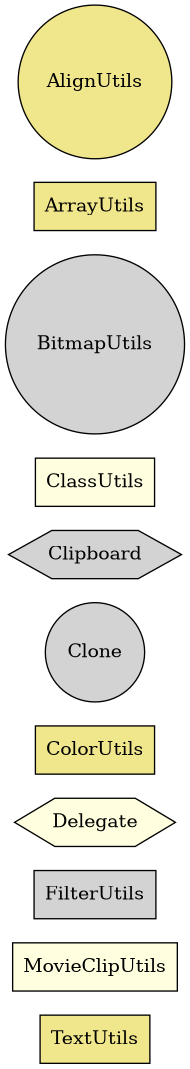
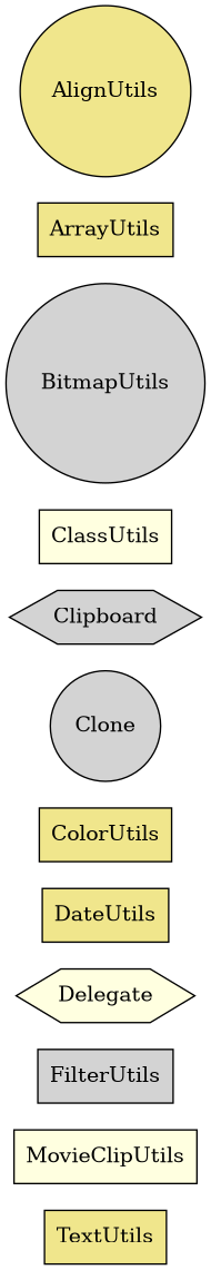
  strict digraph {
    rankdir=LR
    node [shape=box style=filled fillcolor=khaki]
    n1 [label=TextUtils]
    n2 [label=MovieClipUtils fillcolor=lightyellow]
    n3 [label=FilterUtils fillcolor=lightgrey]
    n4 [label=Delegate shape=hexagon fillcolor=lightyellow]
+   n5 [label=DateUtils]
    n6 [label=ColorUtils]
    n7 [label=Clone shape=circle fillcolor=lightgrey]
    n8 [label=Clipboard shape=hexagon fillcolor=lightgrey]
    n9 [label=ClassUtils fillcolor=lightyellow]
    n10 [label=BitmapUtils shape=circle fillcolor=lightgrey]
    n11 [label=ArrayUtils]
    n12 [label=AlignUtils shape=circle]
  }
